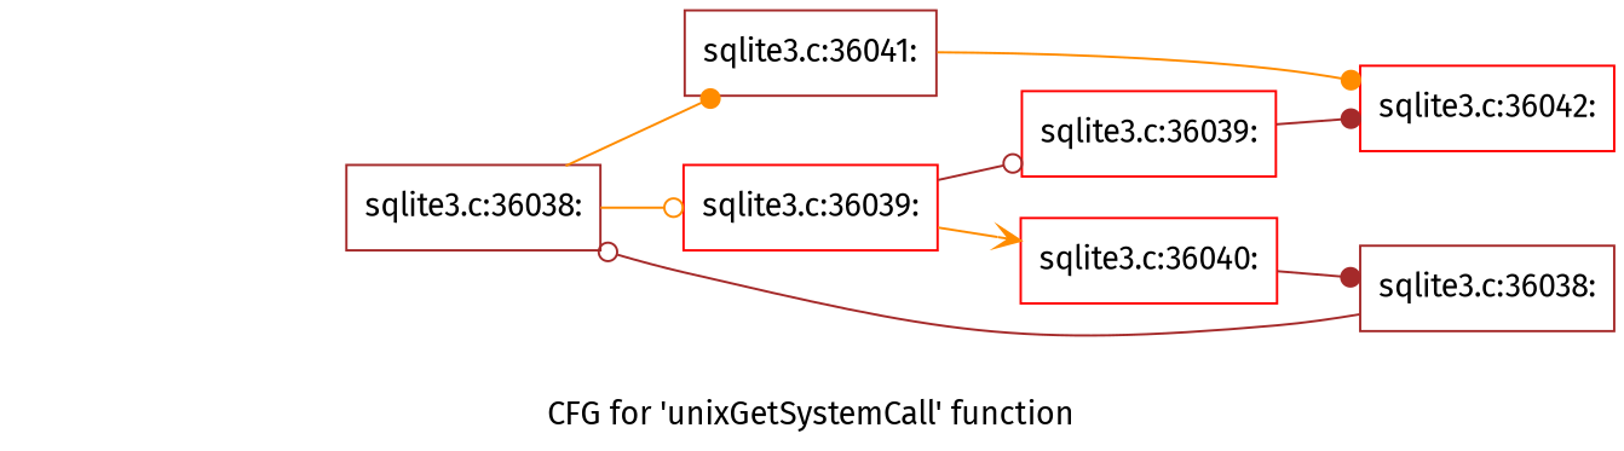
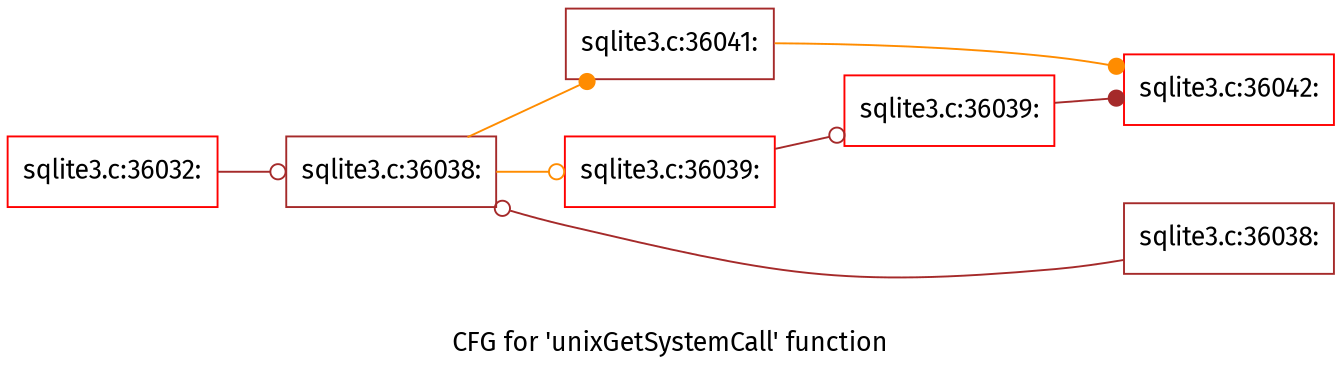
  digraph {
    fontname="Fira Sans"
    label="CFG for 'unixGetSystemCall' function"
    rankdir=LR
    node [color=red fontname="Fira Sans" shape=record]
    edge [arrowhead=odot color=brown fontname="Fira Sans"]
+   n1 [label="{sqlite3.c:36032:}"]
    n2 [color=brown label="{sqlite3.c:36038:}"]
    n3 [label="{sqlite3.c:36039:}"]
    n4 [color=brown label="{sqlite3.c:36041:}"]
    n5 [label="{sqlite3.c:36039:}"]
-   n6 [label="{sqlite3.c:36040:}"]
    n7 [label="{sqlite3.c:36042:}"]
    n8 [color=brown label="{sqlite3.c:36038:}"]
+   n1 -> n2
    n2 -> n3 [color=darkorange]
    n2 -> n4 [arrowhead=dot color=darkorange]
    n3 -> n5
-   n3 -> n6 [arrowhead=vee color=darkorange]
    n4 -> n7 [arrowhead=dot color=darkorange]
    n5 -> n7 [arrowhead=dot]
-   n6 -> n8 [arrowhead=dot]
    n8 -> n2
  }
